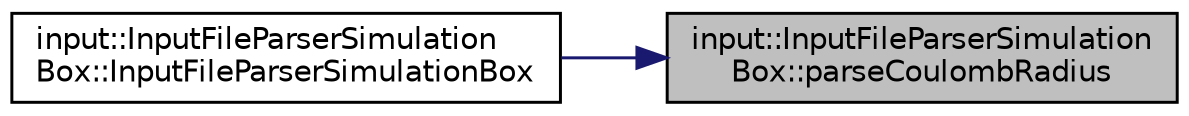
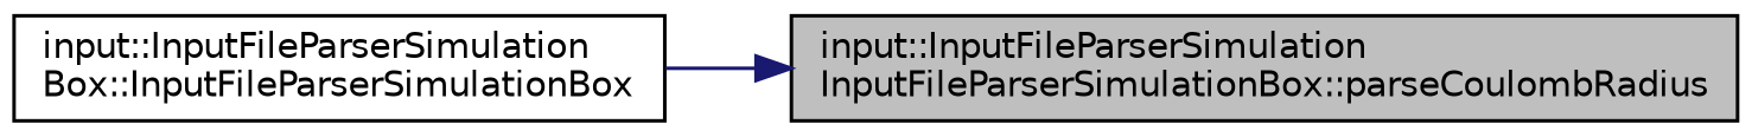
  digraph {
    rankdir=RL
    node [color=black fontname=Helvetica fontsize=10 shape=record style=filled]
-   n1 [fillcolor=grey75 fontcolor=black height=0.2 label="input::InputFileParserSimulation\lBox::parseCoulombRadius" width=0.4]
+   n1 [fillcolor=grey75 fontcolor=black height=0.2 label="input::InputFileParserSimulation\lInputFileParserSimulationBox::parseCoulombRadius" width=0.4]
    n2 [fillcolor=white height=0.2 label="input::InputFileParserSimulation\lBox::InputFileParserSimulationBox" width=0.4]
    n1 -> n2 [color=midnightblue dir=back fontname=Helvetica fontsize=10 labelfontname=Helvetica labelfontsize=10 style=solid]
  }
